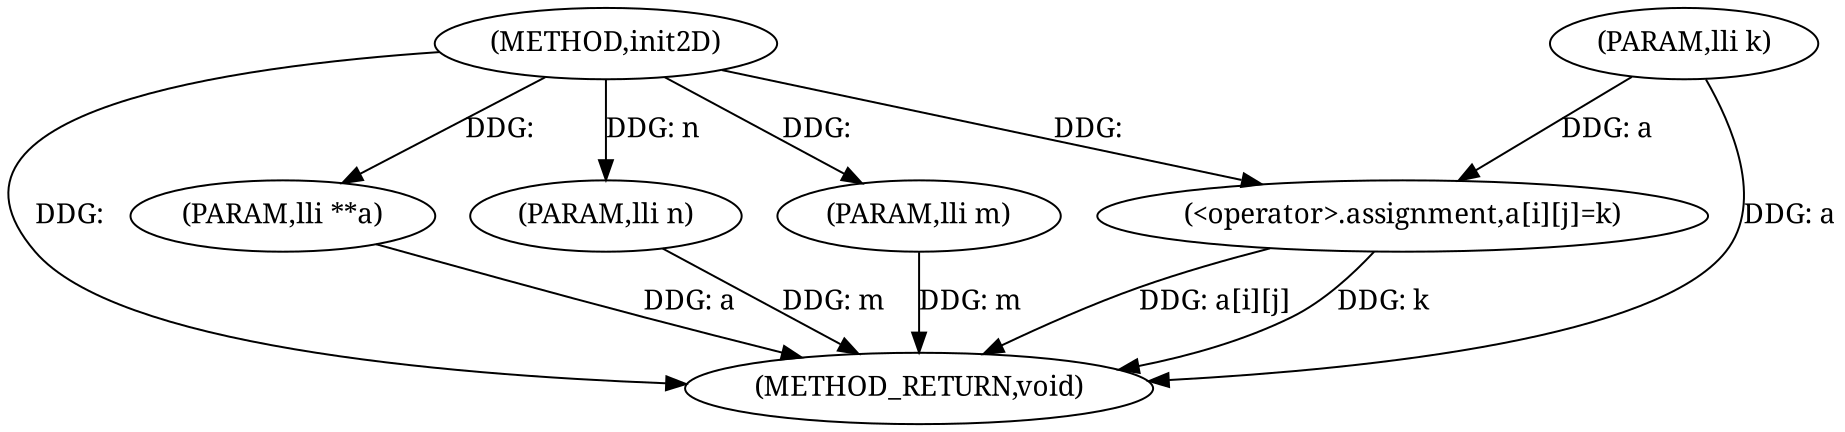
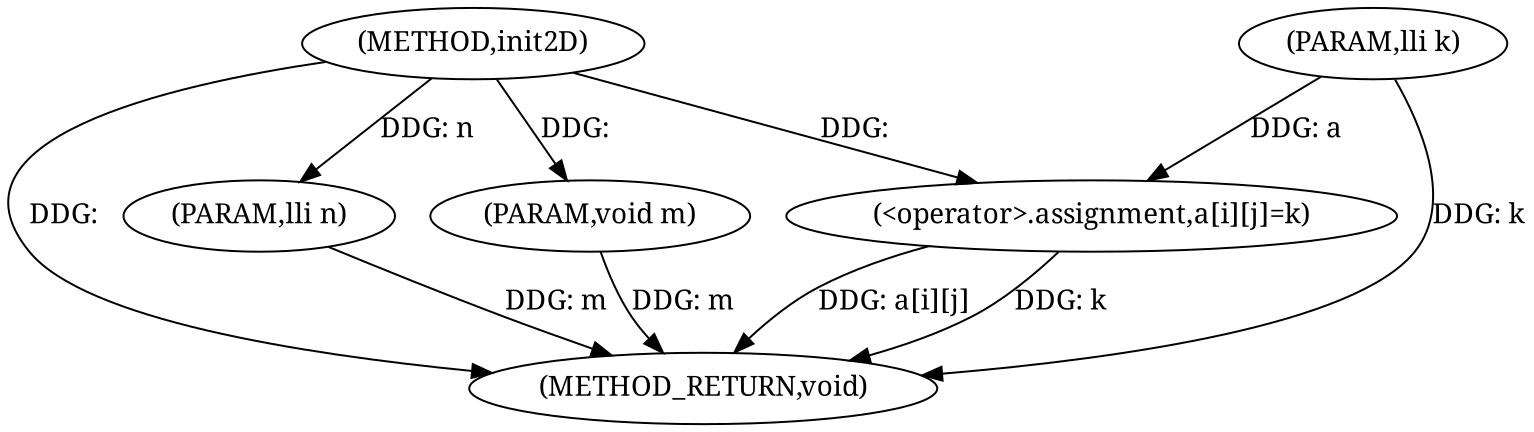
  digraph {
    fontname="Noto Serif"
    node [fontname="Noto Serif"]
    edge [fontname="Noto Serif"]
    n1 [label="(METHOD,init2D)"]
-   n2 [label="(PARAM,lli **a)"]
    n3 [label="(PARAM,lli n)"]
-   n4 [label="(PARAM,lli m)"]
+   n4 [label="(PARAM,void m)"]
    n5 [label="(<operator>.assignment,a[i][j]=k)"]
    n6 [label="(METHOD_RETURN,void)"]
    n7 [label="(PARAM,lli k)"]
-   n1 -> n2 [label="DDG: "]
    n1 -> n3 [label="DDG: n"]
    n1 -> n4 [label="DDG: "]
    n1 -> n5 [label="DDG: "]
    n1 -> n6 [label="DDG: "]
-   n2 -> n6 [label="DDG: a"]
    n3 -> n6 [label="DDG: m"]
    n4 -> n6 [label="DDG: m"]
    n5 -> n6 [label="DDG: a[i][j]"]
    n5 -> n6 [label="DDG: k"]
    n7 -> n5 [label="DDG: a"]
-   n7 -> n6 [label="DDG: a"]
+   n7 -> n6 [label="DDG: k"]
  }
